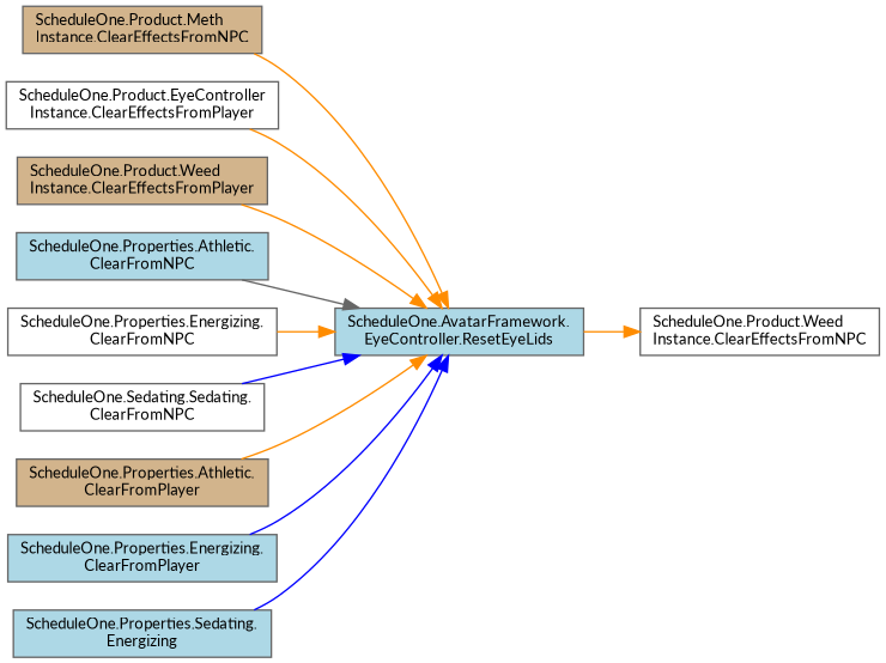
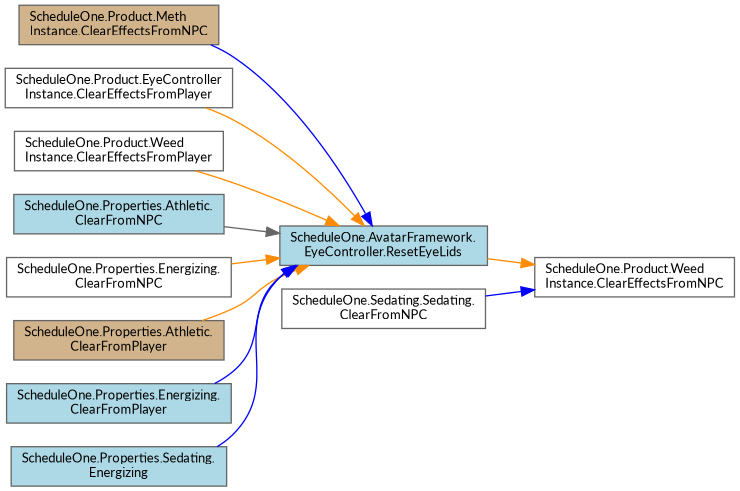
  digraph {
    fontname=Lato
    rankdir=RL
    node [color=grey40 fillcolor=lightblue fontname=Lato fontsize=10 shape=box style=filled]
    edge [color=darkorange dir=back fontname=Lato fontsize=10 labelfontname=Helvetica labelfontsize=10 style=solid]
    n1 [color=gray40 fontcolor=black height=0.2 label="ScheduleOne.AvatarFramework.\lEyeController.ResetEyeLids" width=0.4]
    n2 [fillcolor=tan height=0.2 label="ScheduleOne.Product.Meth\lInstance.ClearEffectsFromNPC" width=0.4]
    n3 [fillcolor=white height=0.2 label="ScheduleOne.Product.EyeController\lInstance.ClearEffectsFromPlayer" width=0.4]
-   n4 [fillcolor=tan height=0.2 label="ScheduleOne.Product.Weed\lInstance.ClearEffectsFromPlayer" width=0.4]
+   n4 [fillcolor=white height=0.2 label="ScheduleOne.Product.Weed\lInstance.ClearEffectsFromPlayer" width=0.4]
    n5 [height=0.2 label="ScheduleOne.Properties.Athletic.\lClearFromNPC" width=0.4]
    n6 [fillcolor=white height=0.2 label="ScheduleOne.Properties.Energizing.\lClearFromNPC" width=0.4]
    n7 [fillcolor=white height=0.2 label="ScheduleOne.Sedating.Sedating.\lClearFromNPC" width=0.4]
    n8 [fillcolor=tan height=0.2 label="ScheduleOne.Properties.Athletic.\lClearFromPlayer" width=0.4]
    n9 [height=0.2 label="ScheduleOne.Properties.Energizing.\lClearFromPlayer" width=0.4]
    n10 [height=0.2 label="ScheduleOne.Properties.Sedating.\lEnergizing" width=0.4]
    n11 [fillcolor=white height=0.2 label="ScheduleOne.Product.Weed\lInstance.ClearEffectsFromNPC" width=0.4]
-   n1 -> n2
+   n1 -> n2 [color=blue]
    n1 -> n3
    n1 -> n4
    n1 -> n5 [color=gray40]
    n1 -> n6
-   n1 -> n7 [color=blue]
+   n11 -> n7 [color=blue]
    n1 -> n8
    n1 -> n9 [color=blue]
    n1 -> n10 [color=blue]
    n11 -> n1
  }
